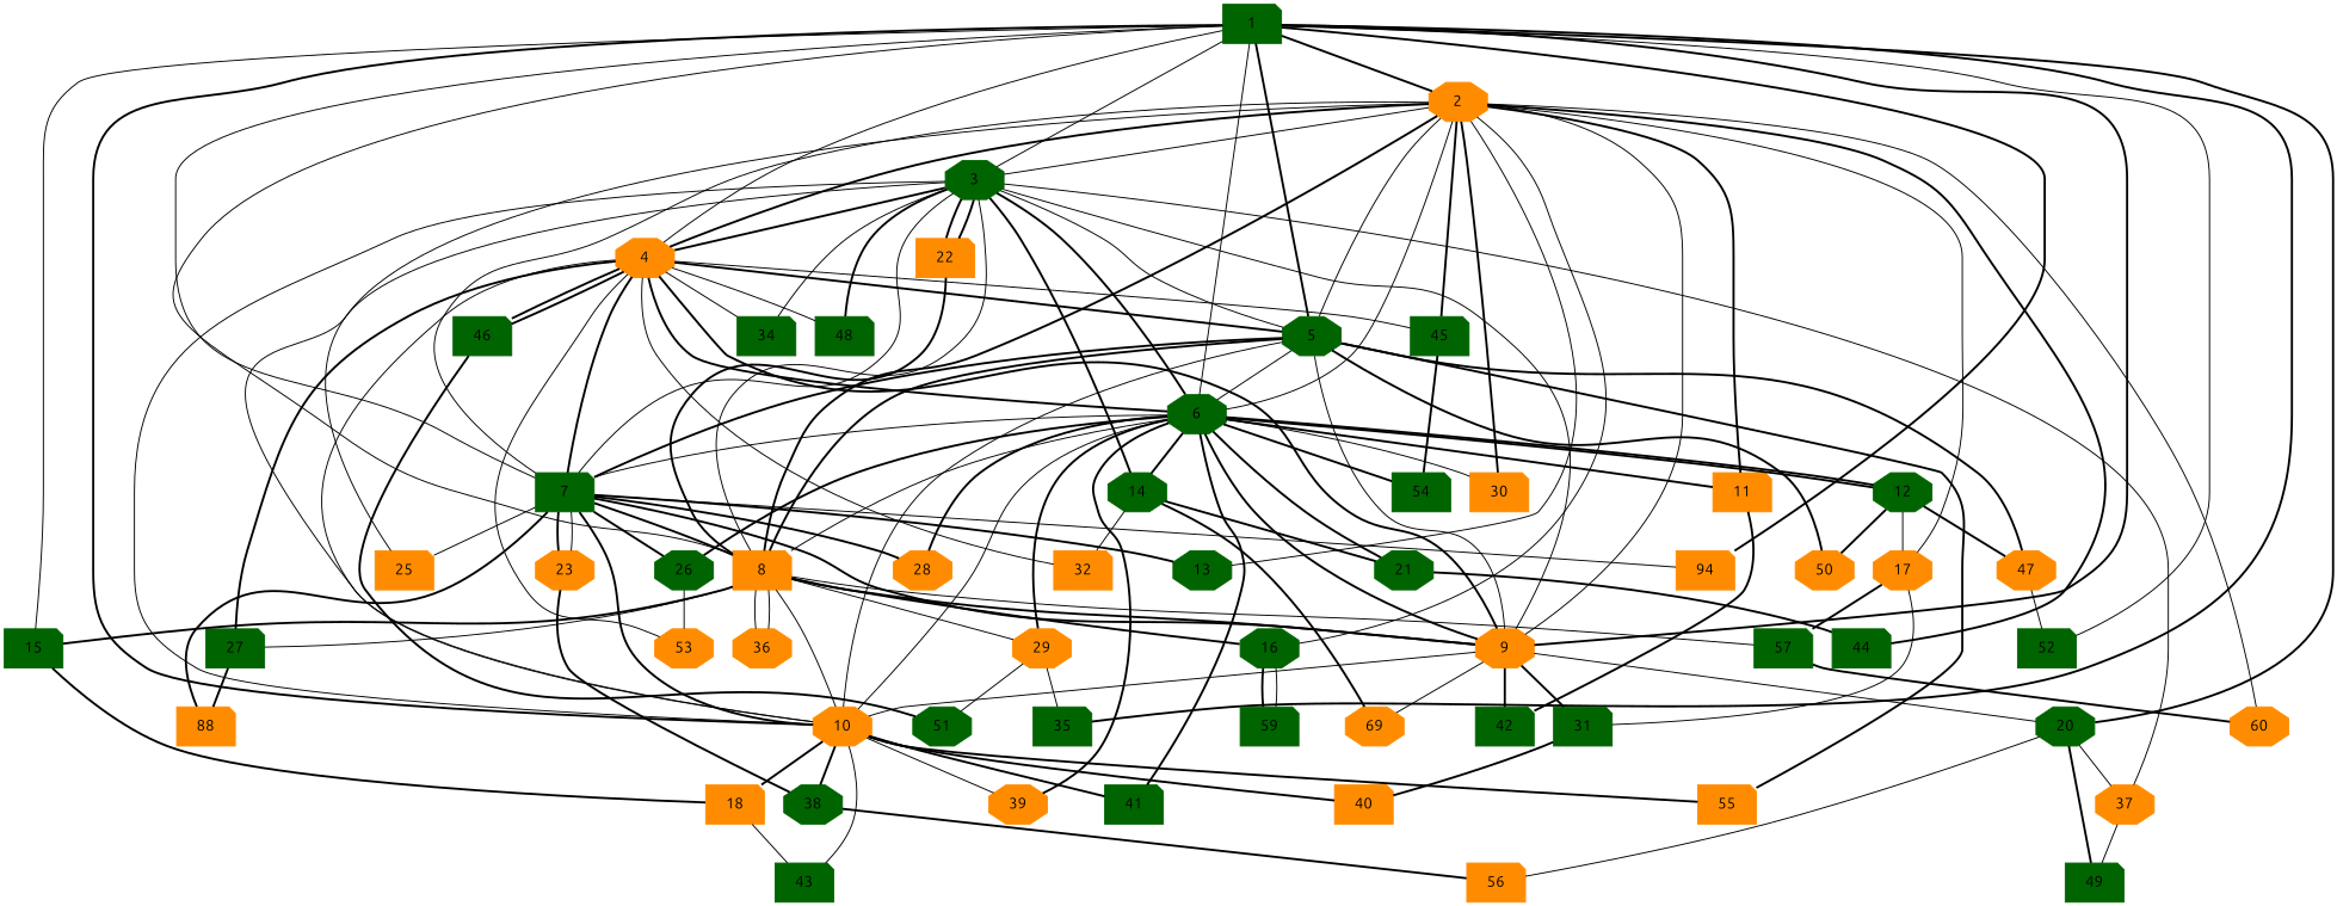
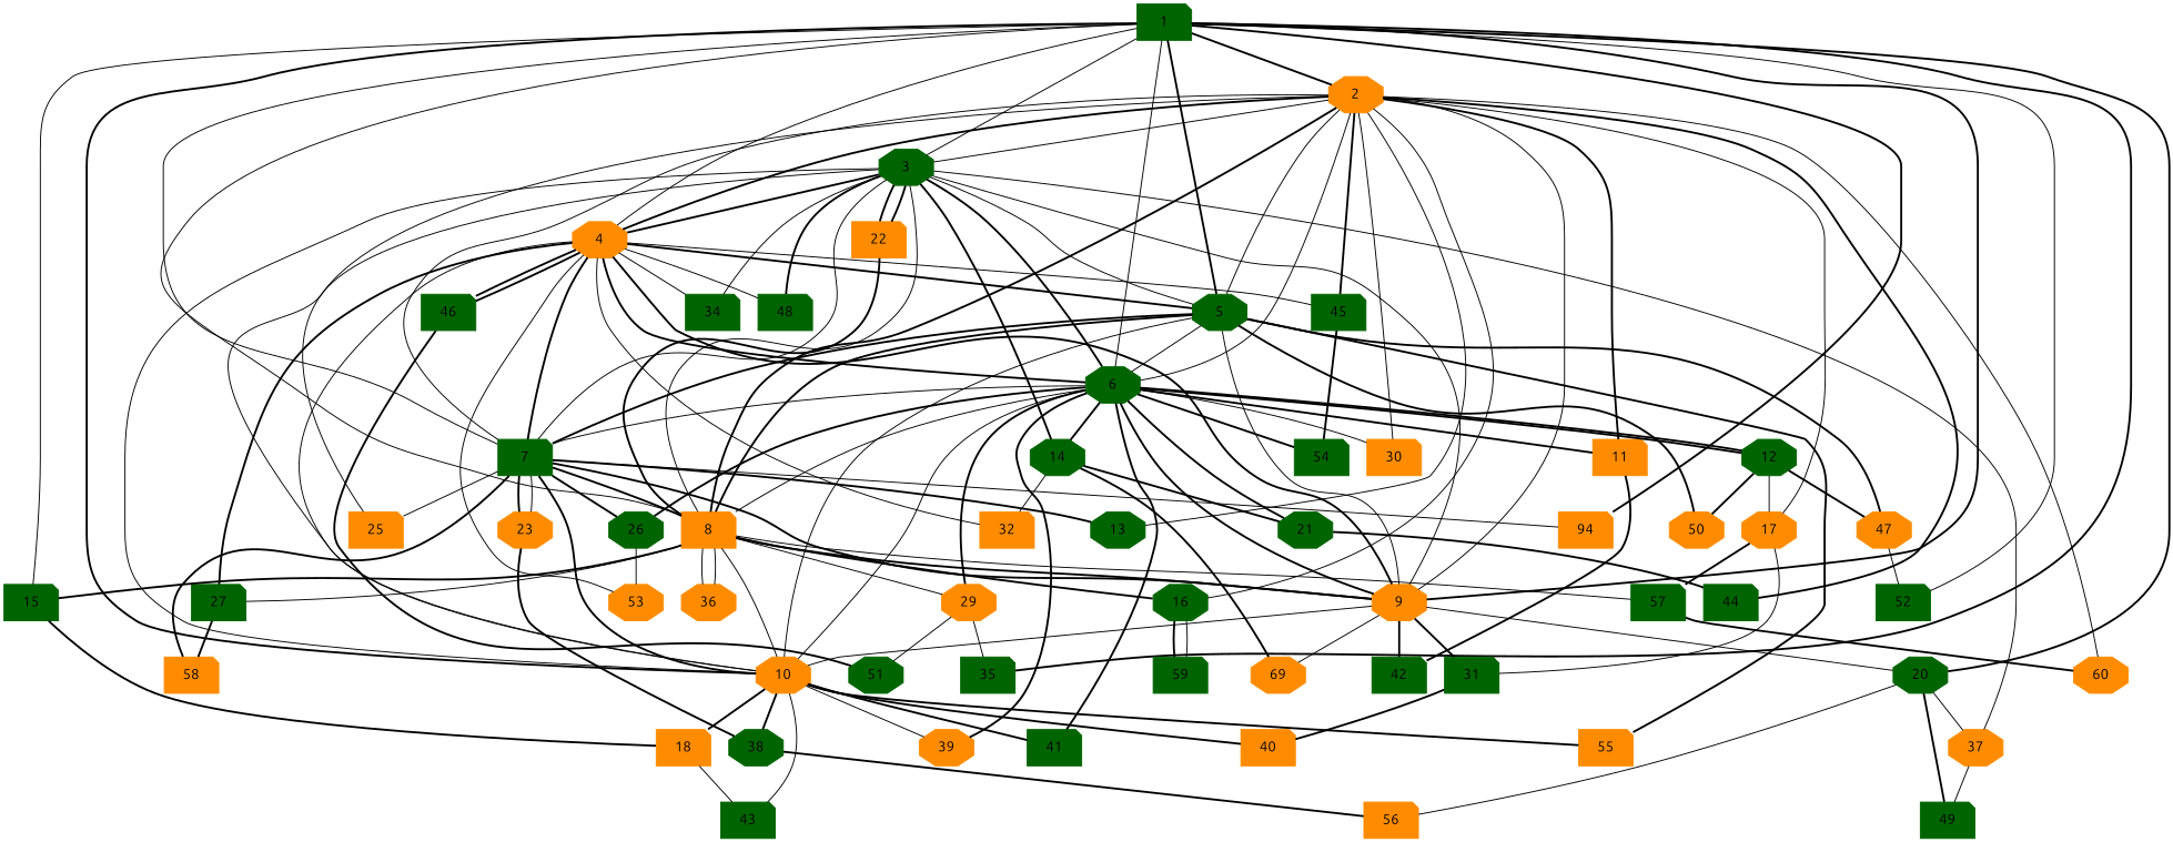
  graph {
    fontname=Ubuntu
    node [color=darkgreen fontname=Ubuntu shape=note style=filled]
    edge [fontname=Ubuntu style=bold]
    2 [color=darkorange shape=octagon]
    1
    3 [shape=octagon]
    4 [color=darkorange shape=octagon]
    5 [shape=octagon]
    6 [shape=octagon]
    7
    8 [color=darkorange]
    9 [color=darkorange shape=octagon]
    10 [color=darkorange shape=octagon]
    15
    20 [shape=octagon]
    n13 [color=darkorange label=94]
    35
    52
    11 [color=darkorange]
    13 [shape=octagon]
    16 [shape=octagon]
    17 [color=darkorange shape=octagon]
    30 [color=darkorange]
    44
    45
    60 [color=darkorange shape=octagon]
    14 [shape=octagon]
    22 [color=darkorange]
    25 [color=darkorange]
    34
    37 [color=darkorange shape=octagon]
    48
    27
    32 [color=darkorange]
    46
    53 [color=darkorange shape=octagon]
    47 [color=darkorange shape=octagon]
    50 [color=darkorange shape=octagon]
    55 [color=darkorange]
    12 [shape=octagon]
    21 [shape=octagon]
    26 [shape=octagon]
-   28 [color=darkorange shape=octagon]
    29 [color=darkorange shape=octagon]
    39 [color=darkorange shape=octagon]
    41
    54
    23 [color=darkorange shape=octagon]
-   58 [color=darkorange label=88]
+   58 [color=darkorange]
    36 [color=darkorange shape=octagon]
    57
    n49 [color=darkorange label=69 shape=octagon]
    31
    42
    18 [color=darkorange]
    38 [shape=octagon]
    40 [color=darkorange]
    43
    49
    56 [color=darkorange]
    59
    51 [shape=octagon]
    2 -- 3 [style=solid]
    2 -- 4
    2 -- 5 [style=solid]
    2 -- 6 [style=solid]
    2 -- 7 [style=solid]
    2 -- 8
    2 -- 9 [style=solid]
    2 -- 10 [style=solid]
    2 -- 11
    2 -- 13 [style=solid]
    2 -- 16 [style=solid]
    2 -- 17 [style=solid]
-   2 -- 30
+   2 -- 30 [style=solid]
    2 -- 44
    2 -- 45
    2 -- 60 [style=solid]
    1 -- 2
    1 -- 3 [style=solid]
    1 -- 4 [style=solid]
    1 -- 5
    1 -- 6 [style=solid]
    1 -- 7 [style=solid]
    1 -- 8 [style=solid]
    1 -- 9
    1 -- 10
    1 -- 15 [style=solid]
    1 -- 20
    1 -- n13
    1 -- 35
    1 -- 52 [style=solid]
    3 -- 4
    3 -- 5 [style=solid]
    3 -- 6
    3 -- 7 [style=solid]
    3 -- 8 [style=solid]
    3 -- 9 [style=solid]
    3 -- 10 [style=solid]
    3 -- 14
    3 -- 22
    3 -- 22
    3 -- 25 [style=solid]
    3 -- 34 [style=solid]
    3 -- 37 [style=solid]
    3 -- 48
    4 -- 5
    4 -- 6
    4 -- 7
    4 -- 9
    4 -- 10 [style=solid]
    4 -- 45 [style=solid]
    4 -- 34 [style=solid]
    4 -- 48 [style=solid]
    4 -- 27
    4 -- 32 [style=solid]
    4 -- 46
    4 -- 46
    4 -- 53 [style=solid]
    5 -- 6 [style=solid]
    5 -- 7
    5 -- 8
    5 -- 9 [style=solid]
    5 -- 10 [style=solid]
    5 -- 47
    5 -- 50
    5 -- 55
    6 -- 7 [style=solid]
    6 -- 8 [style=solid]
    6 -- 9
    6 -- 10 [style=solid]
    6 -- 11
    6 -- 30 [style=solid]
    6 -- 14
    6 -- 12
    6 -- 12
    6 -- 21
    6 -- 26
-   6 -- 28
    6 -- 29
    6 -- 39
    6 -- 41
    6 -- 54
    7 -- 8
    7 -- 9
    7 -- 10
    7 -- n13 [style=solid]
    7 -- 13
    7 -- 25 [style=solid]
    7 -- 26
-   7 -- 28
    7 -- 23
    7 -- 23 [style=solid]
    7 -- 58
    8 -- 9
    8 -- 10 [style=solid]
    8 -- 15
    8 -- 16
    8 -- 27 [style=solid]
    8 -- 29 [style=solid]
    8 -- 36 [style=solid]
    8 -- 36 [style=solid]
    8 -- 57 [style=solid]
    9 -- 10 [style=solid]
    9 -- 20 [style=solid]
    9 -- n49 [style=solid]
    9 -- 31
    9 -- 42
    10 -- 55
    10 -- 39 [style=solid]
    10 -- 41
    10 -- 18
    10 -- 38
    10 -- 40
    10 -- 43 [style=solid]
    15 -- 18
    20 -- 37 [style=solid]
    20 -- 49
    20 -- 56 [style=solid]
    11 -- 42
    16 -- 59
    16 -- 59 [style=solid]
    17 -- 57
    17 -- 31 [style=solid]
    45 -- 54
    14 -- 32 [style=solid]
    14 -- 21
    14 -- n49
    22 -- 8
    37 -- 49 [style=solid]
    27 -- 58
    46 -- 51
    47 -- 52 [style=solid]
    12 -- 17 [style=solid]
    12 -- 47
    12 -- 50
    21 -- 44
    26 -- 53 [style=solid]
    29 -- 35 [style=solid]
    29 -- 51 [style=solid]
    23 -- 38
    57 -- 60
    31 -- 40
    18 -- 43 [style=solid]
    38 -- 56
  }
